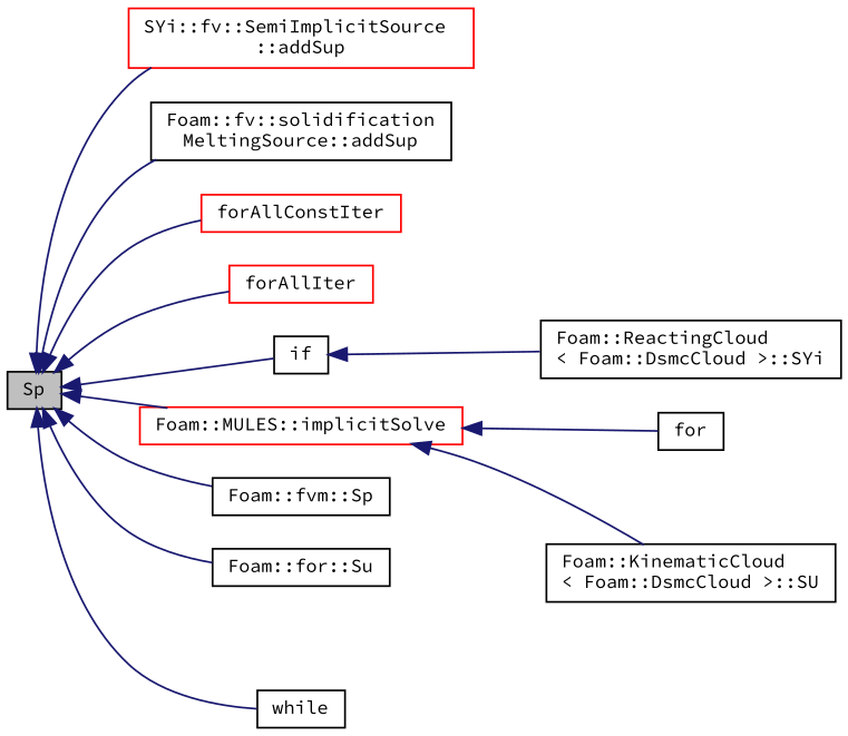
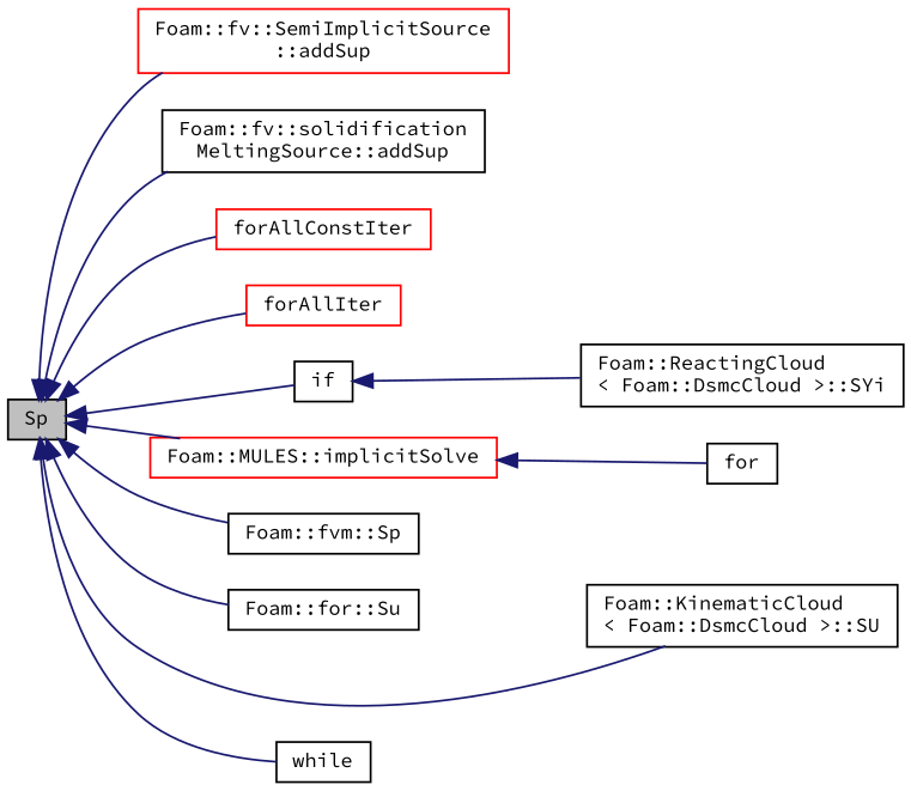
  digraph {
    fontname="Source Code Pro"
    rankdir=LR
    node [color=black fontname="Source Code Pro" fontsize=10 shape=record]
    edge [color=midnightblue dir=back fontname="Source Code Pro" fontsize=10 labelfontname=FreeSans labelfontsize=10 style=solid]
    n1 [fillcolor=grey75 fontcolor=black height=0.2 label=Sp style=filled width=0.4]
-   n2 [color=red height=0.2 label="SYi::fv::SemiImplicitSource\l::addSup" width=0.4]
+   n2 [color=red height=0.2 label="Foam::fv::SemiImplicitSource\l::addSup" width=0.4]
    n3 [height=0.2 label="Foam::fv::solidification\lMeltingSource::addSup" width=0.4]
    n4 [color=red height=0.2 label=forAllConstIter width=0.4]
    n5 [color=red height=0.2 label=forAllIter width=0.4]
    n6 [height=0.2 label=if width=0.4]
    n7 [color=red height=0.2 label="Foam::MULES::implicitSolve" width=0.4]
    n8 [height=0.2 label="Foam::fvm::Sp" width=0.4]
    n9 [height=0.2 label="Foam::for::Su" width=0.4]
    n10 [height=0.2 label="Foam::KinematicCloud\l\< Foam::DsmcCloud \>::SU" width=0.4]
    n11 [height=0.2 label=while width=0.4]
    n12 [height=0.2 label=for width=0.4]
    n13 [height=0.2 label="Foam::ReactingCloud\l\< Foam::DsmcCloud \>::SYi" width=0.4]
    n1 -> n2
    n1 -> n3
    n1 -> n4
    n1 -> n5
    n1 -> n6
    n1 -> n7
    n1 -> n8
    n1 -> n9
-   n7 -> n10
+   n1 -> n10
    n1 -> n11
    n6 -> n13
    n7 -> n12
  }
